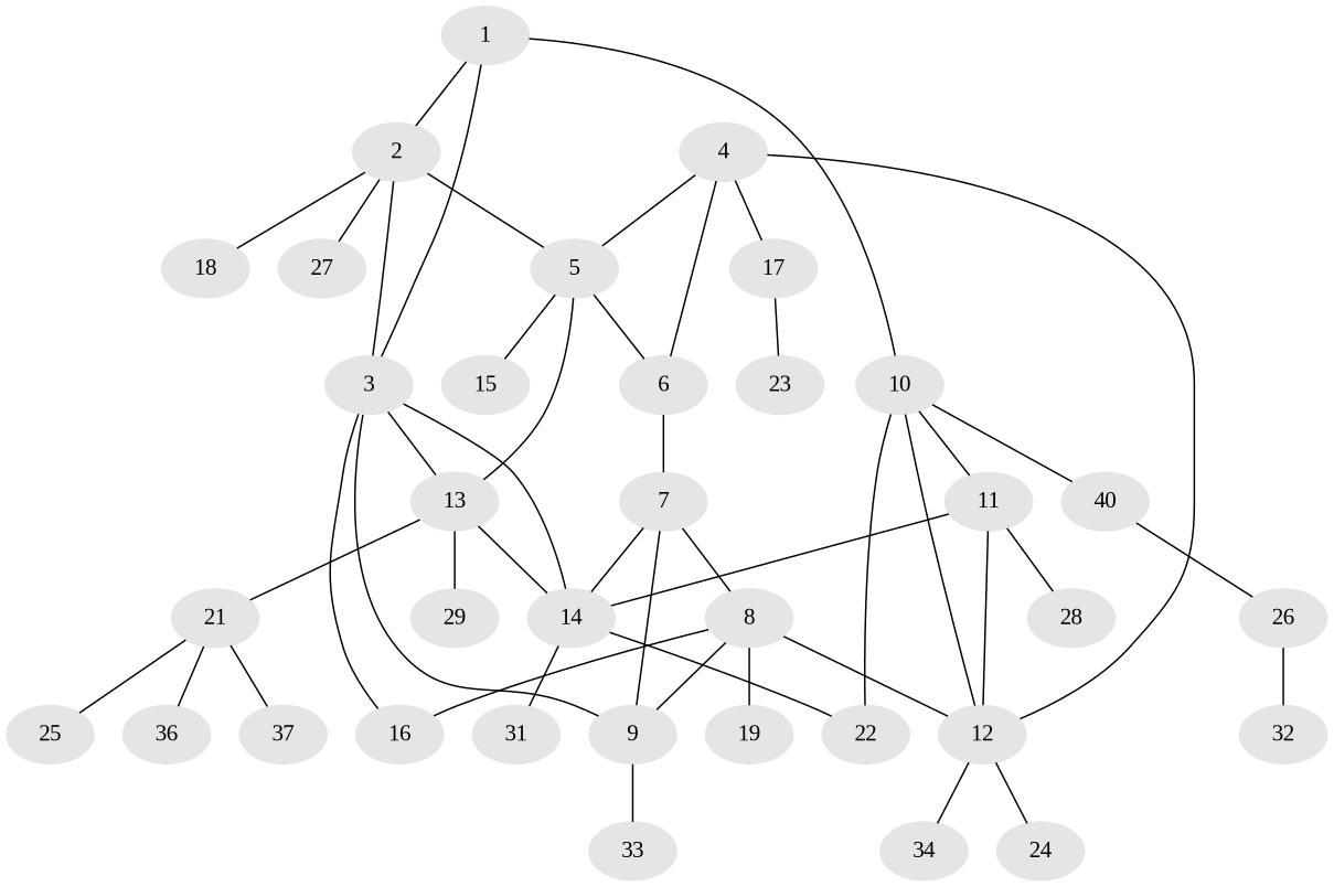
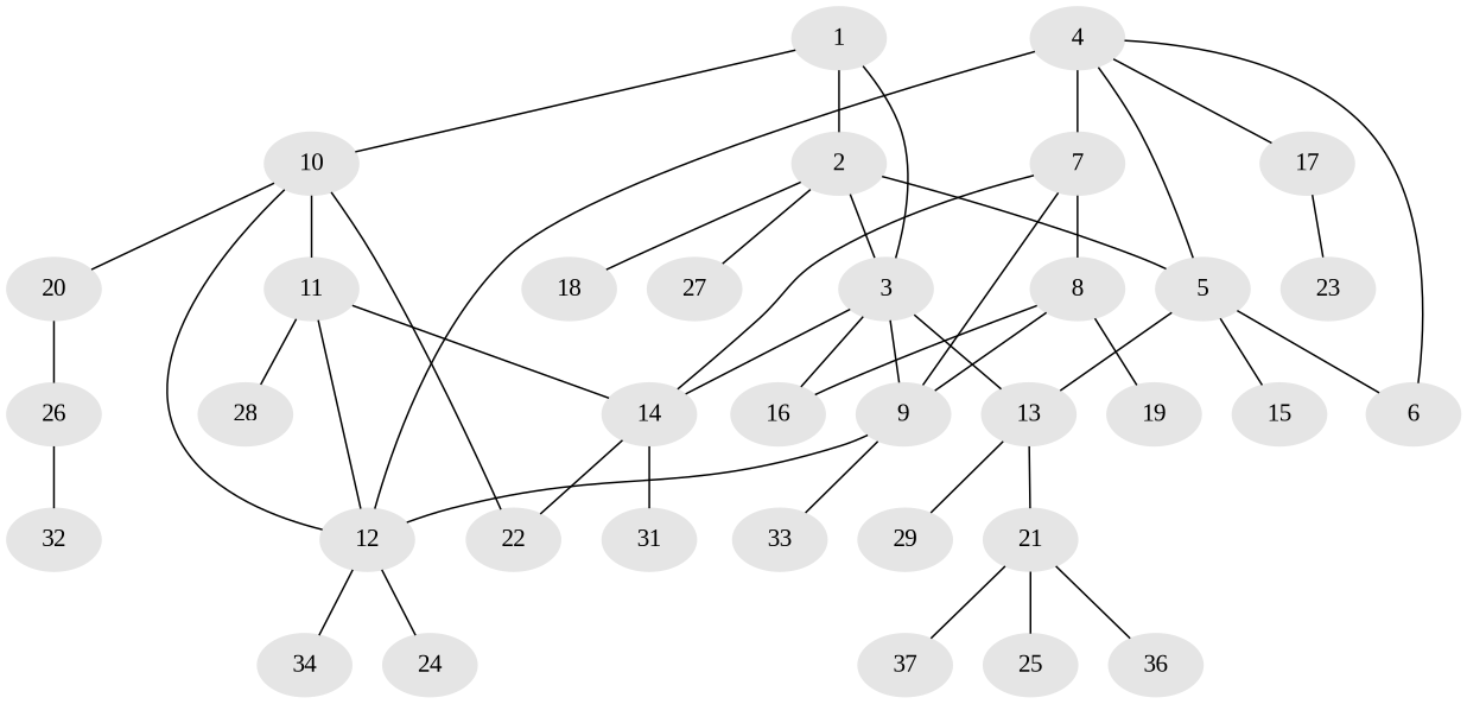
  graph {
    fontname="Liberation Serif"
    node [color=gray90 fontname="Liberation Serif" style=filled]
    edge [fontname="Liberation Serif" weight=1.0]
    1
    2
    3
    10
    5
    18
    27
    9
    13
    14
    16
    12
    11
-   20 [label=40]
+   20
    22
    6
    15
    33
    21
    29
    31
    4
    7
    17
    8
    24
    34
    23
    19
    28
    26
    25
    36
    37
    32
    1 -- 2
    1 -- 3
    1 -- 10
    2 -- 3
    2 -- 5 [weight=3.0]
    2 -- 18
    2 -- 27
    3 -- 9
    3 -- 13
    3 -- 14
    3 -- 16
    10 -- 12
    10 -- 11
    10 -- 20
    10 -- 22
    5 -- 13
    5 -- 6
    5 -- 15
    9 -- 33
-   13 -- 14
    13 -- 21 [weight=2.0]
    13 -- 29
    14 -- 22
    14 -- 31
    12 -- 24
    12 -- 34
    11 -- 14
    11 -- 12
    11 -- 28
    20 -- 26
    21 -- 25
    21 -- 36
    21 -- 37
    4 -- 5
    4 -- 12
    4 -- 6
-   6 -- 7 [weight=4.0]
+   4 -- 7 [weight=4.0]
    4 -- 17
    7 -- 9
    7 -- 14
    7 -- 8
    17 -- 23
    8 -- 9
    8 -- 16
-   8 -- 12
+   9 -- 12
    8 -- 19
    26 -- 32
  }
